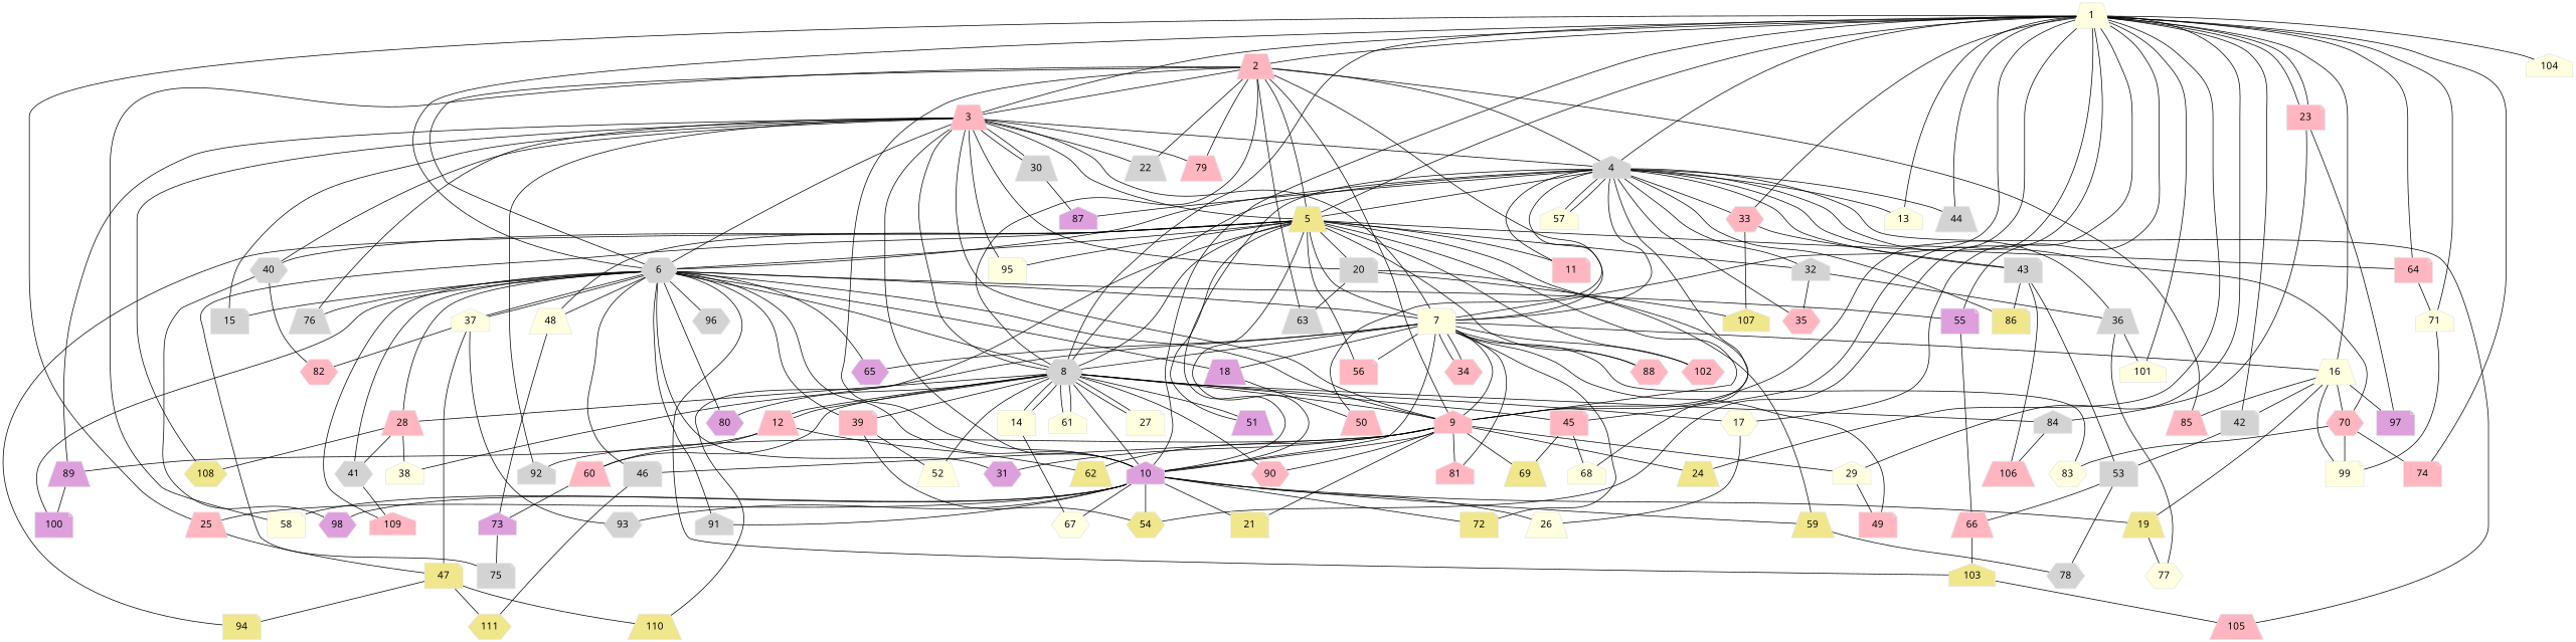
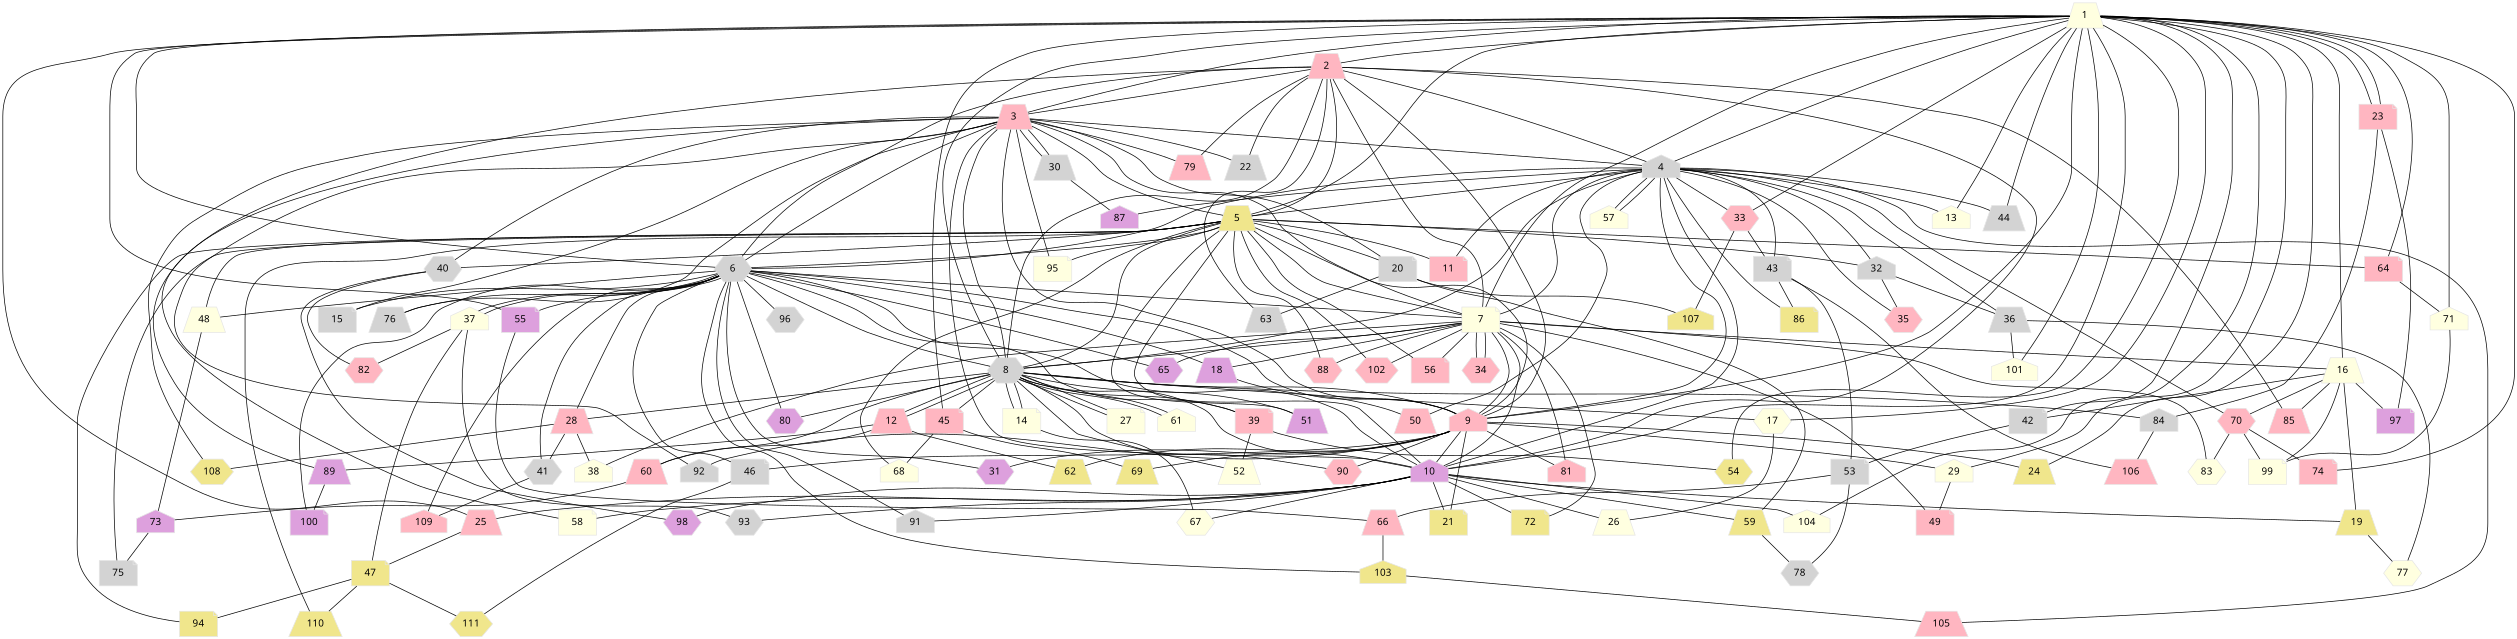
  graph {
    fontname="Noto Sans"
    node [color=gray90 fillcolor=lightpink fontname="Noto Sans" shape=trapezium style=filled]
    edge [fontname="Noto Sans"]
    1 [fillcolor=lightyellow]
    2
    3
    4 [fillcolor=lightgrey shape=house]
    5 [fillcolor=khaki]
    6 [fillcolor=lightgrey shape=hexagon]
    7 [fillcolor=lightyellow shape=note]
    8 [fillcolor=lightgrey shape=hexagon]
    9 [shape=house]
    10 [fillcolor=plum shape=house]
    13 [fillcolor=lightyellow shape=house]
    16 [fillcolor=lightyellow]
    17 [fillcolor=lightyellow shape=hexagon]
    23 [shape=note]
    24 [fillcolor=khaki]
    25
    29 [fillcolor=lightyellow shape=house]
    33 [shape=hexagon]
    42 [fillcolor=lightgrey shape=note]
    44 [fillcolor=lightgrey]
    45 [shape=note]
    54 [fillcolor=khaki shape=hexagon]
    55 [fillcolor=plum shape=note]
    64 [shape=note]
    71 [fillcolor=lightyellow shape=house]
    74 [shape=note]
    101 [fillcolor=lightyellow shape=house]
    104 [fillcolor=lightyellow shape=house]
    22 [fillcolor=lightgrey]
    58 [fillcolor=lightyellow shape=note]
    63 [fillcolor=lightgrey]
    79
    85
    15 [fillcolor=lightgrey shape=note]
    20 [fillcolor=lightgrey shape=note]
    30 [fillcolor=lightgrey]
    40 [fillcolor=lightgrey shape=hexagon]
    76 [fillcolor=lightgrey]
    89 [fillcolor=plum]
    92 [fillcolor=lightgrey shape=house]
    95 [fillcolor=lightyellow shape=note]
    108 [fillcolor=khaki shape=hexagon]
    11 [shape=note]
    32 [fillcolor=lightgrey shape=house]
    35 [shape=hexagon]
    36 [fillcolor=lightgrey]
    43 [fillcolor=lightgrey shape=note]
    50
    57 [fillcolor=lightyellow shape=house]
    70 [shape=hexagon]
    86 [fillcolor=khaki shape=note]
    87 [fillcolor=plum shape=house]
    105
    48 [fillcolor=lightyellow]
    51 [fillcolor=plum]
    56 [shape=note]
    68 [fillcolor=lightyellow shape=house]
    75 [fillcolor=lightgrey shape=note]
    88 [shape=hexagon]
    94 [fillcolor=khaki shape=note]
    102 [shape=hexagon]
    110 [fillcolor=khaki]
    18 [fillcolor=plum]
    28
    31 [fillcolor=plum shape=hexagon]
    37 [fillcolor=lightyellow shape=house]
    39 [shape=note]
    41 [fillcolor=lightgrey shape=hexagon]
    46 [fillcolor=lightgrey shape=note]
    65 [fillcolor=plum shape=hexagon]
    80 [fillcolor=plum shape=hexagon]
    91 [fillcolor=lightgrey shape=house]
    96 [fillcolor=lightgrey shape=hexagon]
    100 [fillcolor=plum shape=note]
    103 [fillcolor=khaki shape=house]
    109 [shape=house]
    34 [shape=hexagon]
    38 [fillcolor=lightyellow shape=house]
    49 [shape=note]
    72 [fillcolor=khaki shape=note]
    81 [shape=house]
    83 [fillcolor=lightyellow shape=hexagon]
    12
    14 [fillcolor=lightyellow shape=note]
    27 [fillcolor=lightyellow shape=note]
    52 [fillcolor=lightyellow]
    60
    61 [fillcolor=lightyellow shape=house]
    84 [fillcolor=lightgrey shape=house]
    90 [shape=hexagon]
    21 [fillcolor=khaki shape=note]
    62 [fillcolor=khaki]
    69 [fillcolor=khaki]
    19 [fillcolor=khaki]
    26 [fillcolor=lightyellow]
    59 [fillcolor=khaki]
    67 [fillcolor=lightyellow shape=hexagon]
    93 [fillcolor=lightgrey shape=hexagon]
    98 [fillcolor=plum shape=hexagon]
    97 [fillcolor=plum shape=note]
    99 [fillcolor=lightyellow shape=note]
    47 [fillcolor=khaki shape=note]
    107 [fillcolor=khaki shape=house]
    53 [fillcolor=lightgrey shape=note]
    66
    82 [shape=hexagon]
    77 [fillcolor=lightyellow shape=hexagon]
    106
    73 [fillcolor=plum shape=house]
    111 [fillcolor=khaki shape=hexagon]
    78 [fillcolor=lightgrey shape=hexagon]
    1 -- 2
    1 -- 3
    1 -- 4
    1 -- 5
    1 -- 6
    1 -- 7
    1 -- 8
    1 -- 9
    1 -- 10
    1 -- 13
    1 -- 16
    1 -- 17
    1 -- 23
    1 -- 23
    1 -- 24
    1 -- 25
    1 -- 29
    1 -- 33
    1 -- 42
    1 -- 44
    1 -- 45
    1 -- 54
    1 -- 55
    1 -- 64
    1 -- 71
    1 -- 74
    1 -- 101
    1 -- 104
    2 -- 3
    2 -- 4
    2 -- 5
    2 -- 6
    2 -- 7
    2 -- 8
    2 -- 9
    2 -- 10
    2 -- 22
    2 -- 58
    2 -- 63
    2 -- 79
    2 -- 85
    3 -- 4
    3 -- 5
    3 -- 6
    3 -- 7
    3 -- 8
    3 -- 9
    3 -- 10
    3 -- 22
    3 -- 79
    3 -- 15
    3 -- 20
    3 -- 30
    3 -- 30
    3 -- 40
    3 -- 76
    3 -- 89
    3 -- 92
    3 -- 95
    3 -- 108
    4 -- 5
    4 -- 6
    4 -- 7
    4 -- 8
    4 -- 9
    4 -- 10
    4 -- 13
    4 -- 33
    4 -- 44
    4 -- 11
    4 -- 32
    4 -- 35
    4 -- 36
    4 -- 43
    4 -- 50
    4 -- 57
    4 -- 57
    4 -- 70
    4 -- 86
    4 -- 87
    4 -- 105
    5 -- 6
    5 -- 7
    5 -- 8
    5 -- 9
    5 -- 10
    5 -- 64
    5 -- 20
    5 -- 40
    5 -- 95
    5 -- 11
    5 -- 32
    5 -- 48
    5 -- 51
    5 -- 56
    5 -- 68
    5 -- 75
    5 -- 88
    5 -- 94
    5 -- 102
    5 -- 110
    6 -- 7
    6 -- 8
    6 -- 9
    6 -- 10
    6 -- 55
    6 -- 15
    6 -- 76
    6 -- 48
    6 -- 18
    6 -- 28
    6 -- 31
    6 -- 37
    6 -- 37
    6 -- 39
    6 -- 41
    6 -- 46
    6 -- 65
    6 -- 80
    6 -- 91
    6 -- 96
    6 -- 100
    6 -- 103
    6 -- 109
    7 -- 8
    7 -- 9
    7 -- 10
    7 -- 16
    7 -- 56
    7 -- 88
    7 -- 102
    7 -- 18
    7 -- 65
    7 -- 34
    7 -- 34
    7 -- 38
    7 -- 49
    7 -- 72
    7 -- 81
    7 -- 83
    8 -- 9
    8 -- 10
    8 -- 17
    8 -- 45
    8 -- 51
    8 -- 28
    8 -- 39
    8 -- 80
    8 -- 12
    8 -- 12
    8 -- 14
    8 -- 14
    8 -- 27
    8 -- 27
    8 -- 52
    8 -- 60
    8 -- 61
    8 -- 61
    8 -- 84
    8 -- 90
    9 -- 10
    9 -- 24
    9 -- 29
    9 -- 92
    9 -- 31
    9 -- 46
    9 -- 81
    9 -- 90
    9 -- 21
    9 -- 62
    9 -- 69
    10 -- 25
-   10 -- 54
+   10 -- 104
    10 -- 58
    10 -- 91
    10 -- 72
    10 -- 21
    10 -- 19
    10 -- 26
    10 -- 59
    10 -- 67
    10 -- 93
    10 -- 98
    16 -- 42
    16 -- 85
    16 -- 70
    16 -- 19
    16 -- 97
    16 -- 99
    17 -- 26
    23 -- 84
    23 -- 97
    25 -- 47
    29 -- 49
    33 -- 43
    33 -- 107
    42 -- 53
    45 -- 68
    45 -- 69
    55 -- 66
    64 -- 71
    71 -- 99
    20 -- 63
    20 -- 59
    20 -- 107
    30 -- 87
    40 -- 98
    40 -- 82
    89 -- 100
    32 -- 35
    32 -- 36
    36 -- 101
    36 -- 77
    43 -- 86
    43 -- 53
    43 -- 106
    70 -- 74
    70 -- 83
    70 -- 99
    48 -- 73
    18 -- 50
    28 -- 108
    28 -- 41
    28 -- 38
    37 -- 93
    37 -- 47
    37 -- 82
    39 -- 54
    39 -- 52
    41 -- 109
    46 -- 111
    103 -- 105
    12 -- 89
    12 -- 60
    12 -- 62
    14 -- 67
    60 -- 73
    84 -- 106
    19 -- 77
    59 -- 78
    47 -- 94
    47 -- 110
    47 -- 111
    53 -- 66
    53 -- 78
    66 -- 103
    73 -- 75
  }
